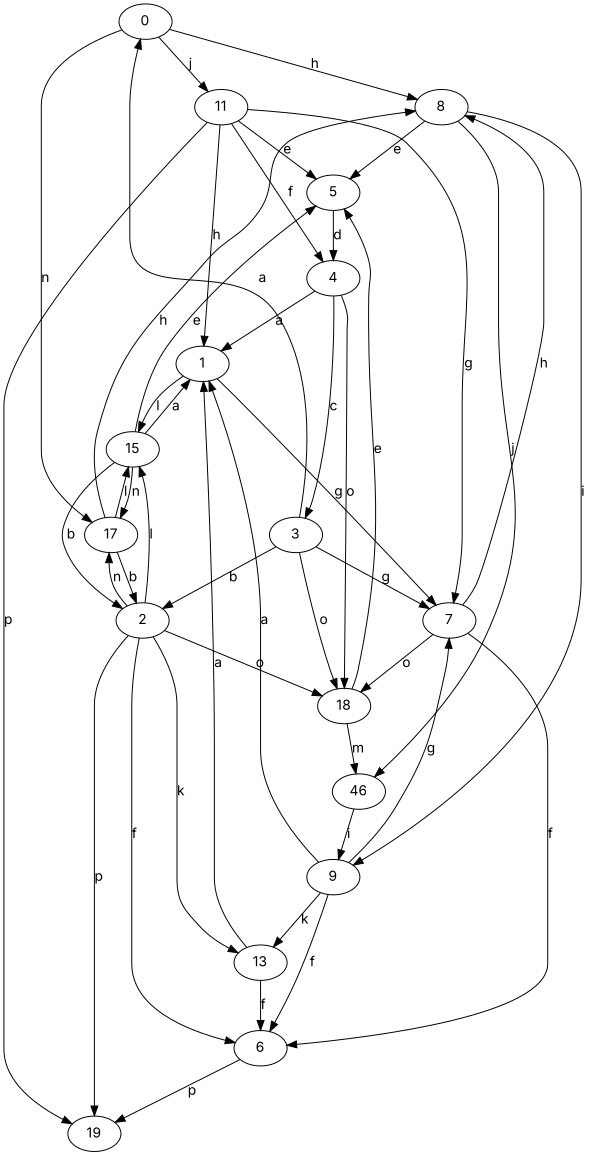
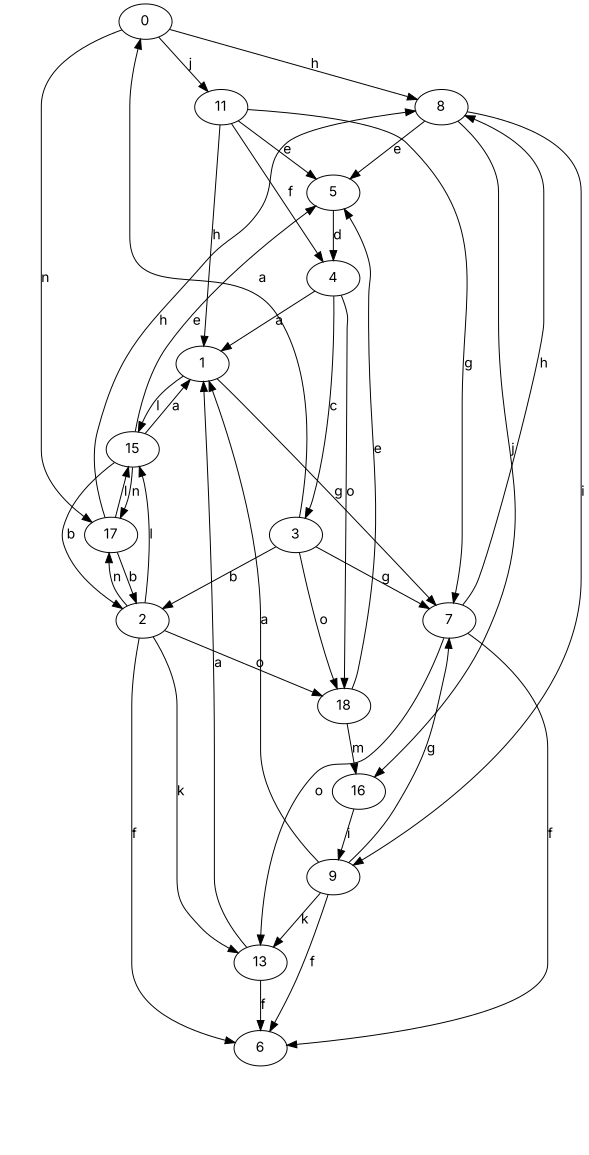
  strict digraph {
    fontname=Inter
    node [fontname=Inter]
    edge [fontname=Inter]
    0
    8
    11
    17
    5
    9
-   16 [label=46]
+   16
    1
    7
-   19
    4
    15
    2
    6
    18
    13
    3
    0 -> 8 [label=h]
    0 -> 11 [label=j]
    0 -> 17 [label=n]
    8 -> 5 [label=e]
    8 -> 9 [label=i]
    8 -> 16 [label=j]
    11 -> 5 [label=e]
    11 -> 1 [label=h]
    11 -> 7 [label=g]
-   11 -> 19 [label=p]
    11 -> 4 [label=f]
    17 -> 8 [label=h]
    17 -> 15 [label=l]
    17 -> 2 [label=b]
    5 -> 4 [label=d]
    9 -> 1 [label=a]
    9 -> 7 [label=g]
    9 -> 6 [label=f]
    9 -> 13 [label=k]
    16 -> 9 [label=i]
    1 -> 7 [label=g]
    1 -> 15 [label=l]
    7 -> 8 [label=h]
    7 -> 6 [label=f]
-   7 -> 18 [label=o]
+   7 -> 13 [label=o]
    4 -> 1 [label=a]
    4 -> 18 [label=o]
    4 -> 3 [label=c]
    15 -> 17 [label=n]
    15 -> 5 [label=e]
    15 -> 1 [label=a]
    15 -> 2 [label=b]
    2 -> 17 [label=n]
-   2 -> 19 [label=p]
    2 -> 15 [label=l]
    2 -> 6 [label=f]
    2 -> 18 [label=o]
    2 -> 13 [label=k]
-   6 -> 19 [label=p]
    18 -> 5 [label=e]
    18 -> 16 [label=m]
    13 -> 1 [label=a]
    13 -> 6 [label=f]
    3 -> 0 [label=a]
    3 -> 7 [label=g]
    3 -> 2 [label=b]
    3 -> 18 [label=o]
  }
